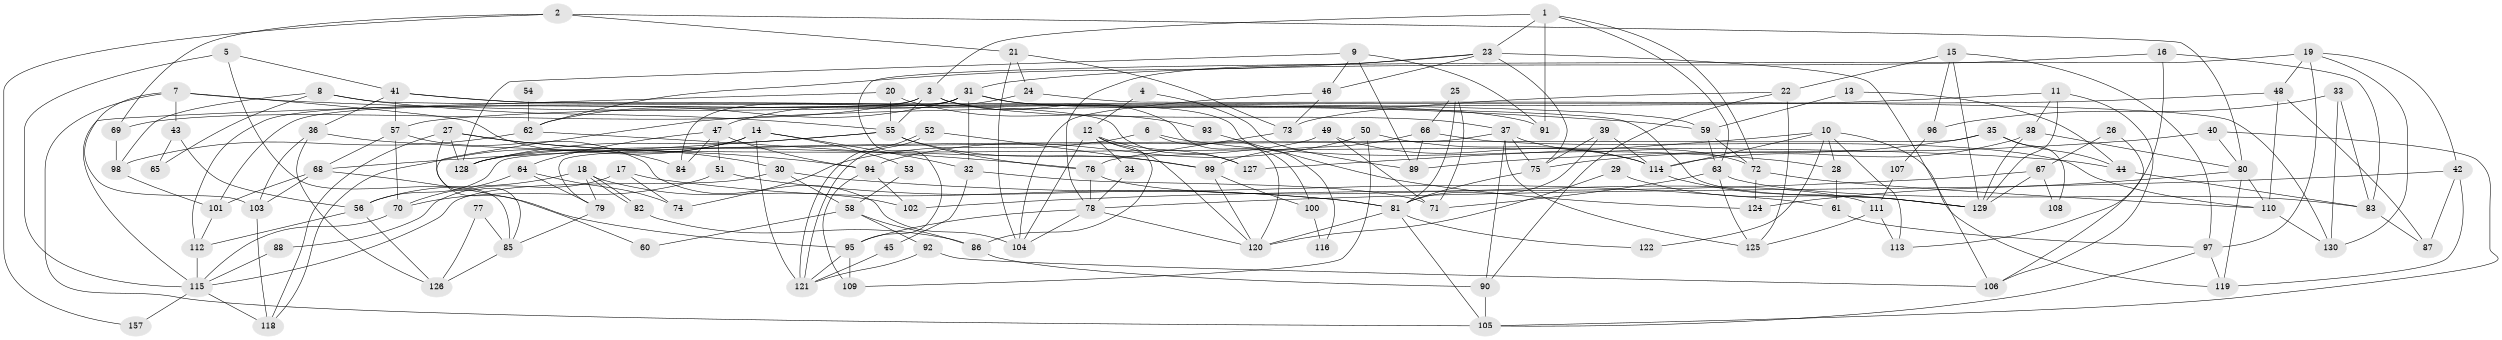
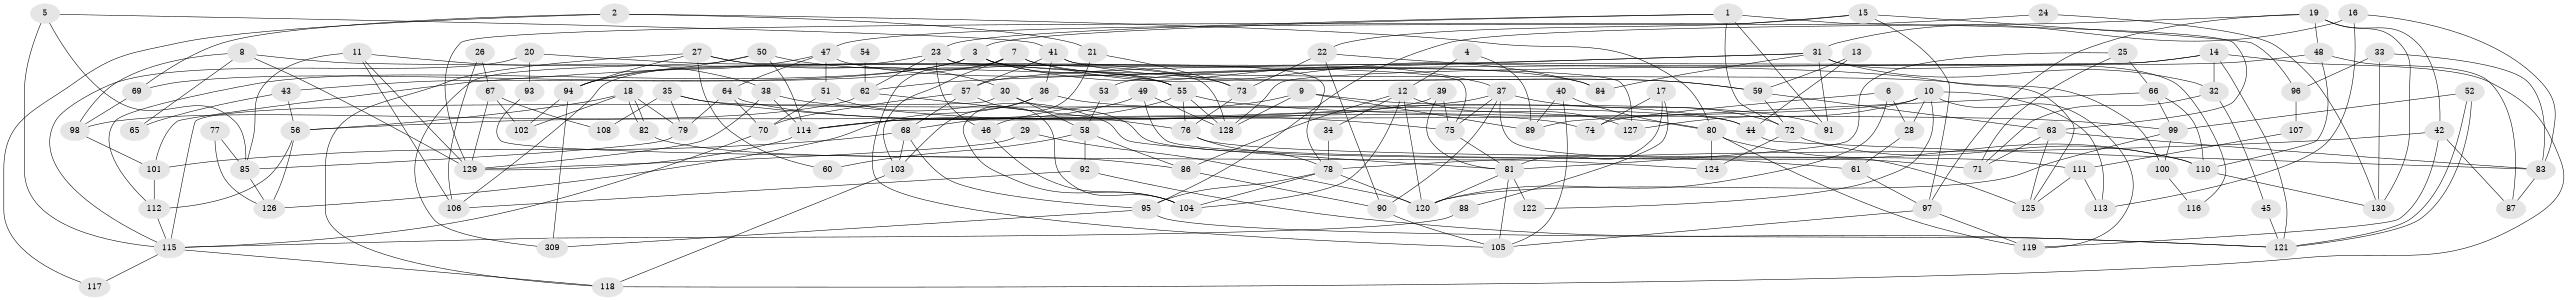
  graph {
    node [color=gray90 style=filled]
    1
    3
    23
    63
    72
    91
    69
    37
    55
    100
    112
    46
    106
    62
    75
    78
    83
    125
    71
    110
    124
    2
    21
    80
-   117 [label=157]
+   117
    104
    24
    73
    98
    119
    56
    90
    128
    99
    68
    76
    116
    115
    4
    12
    89
    120
    127
    34
    86
    5
    41
    85
    59
    36
    57
    126
    118
    6
    28
    74
    61
    7
    43
    84
    103
    105
    65
    8
    129
    101
    9
    10
    113
    114
    122
    11
    38
    13
    44
    14
    32
    53
    121
    45
    58
    15
    22
    96
    97
    107
    16
    31
    87
    17
    81
    88
    18
    79
    82
    102
    19
    42
    48
    95
    130
-   109
+   109 [label=309]
    20
    93
    47
    94
    51
    64
    25
    66
    26
    67
    108
    27
    30
    60
    29
    92
    33
    35
    39
    40
    54
    70
    49
    50
    52
    111
    77
    1 -- 3
    1 -- 23
    1 -- 63
    1 -- 72
    1 -- 91
    3 -- 69
    3 -- 37
    3 -- 55
    3 -- 100
    3 -- 112
    23 -- 46
    23 -- 106
    23 -- 62
    23 -- 75
    23 -- 78
    63 -- 83
    63 -- 125
    63 -- 71
    72 -- 110
    72 -- 124
    69 -- 98
    37 -- 72
    37 -- 75
    37 -- 125
    37 -- 56
    37 -- 90
    55 -- 128
    55 -- 99
    55 -- 68
    55 -- 76
    100 -- 116
    112 -- 115
    46 -- 104
-   46 -- 73
+   50 -- 73
    62 -- 98
    62 -- 76
    75 -- 81
    78 -- 104
    78 -- 120
    78 -- 95
    83 -- 87
    110 -- 130
    2 -- 69
    2 -- 21
    2 -- 80
    2 -- 117
    21 -- 104
-   21 -- 24
    21 -- 73
    80 -- 110
    80 -- 124
    80 -- 119
    24 -- 130
    24 -- 47
    73 -- 76
    98 -- 101
    56 -- 112
    56 -- 126
    90 -- 105
    99 -- 100
    99 -- 120
    68 -- 103
    68 -- 101
    68 -- 95
    76 -- 78
    76 -- 111
    115 -- 117
    115 -- 118
    4 -- 12
    4 -- 89
    12 -- 104
    12 -- 120
    12 -- 127
    12 -- 34
    12 -- 86
    34 -- 78
    86 -- 90
    5 -- 115
    5 -- 41
    5 -- 85
    41 -- 127
    41 -- 59
    41 -- 36
    41 -- 57
    85 -- 126
    59 -- 63
    59 -- 72
    36 -- 126
    36 -- 103
    36 -- 44
    57 -- 104
    57 -- 68
    57 -- 70
    6 -- 120
    6 -- 28
    6 -- 74
    28 -- 61
    61 -- 97
    7 -- 59
    7 -- 43
    7 -- 84
    7 -- 103
    7 -- 105
    43 -- 56
    43 -- 65
    103 -- 118
    8 -- 55
    8 -- 98
    8 -- 65
    8 -- 129
    101 -- 112
    9 -- 91
    9 -- 46
    9 -- 128
    9 -- 89
    10 -- 119
    10 -- 127
    10 -- 28
    10 -- 113
    10 -- 114
    10 -- 122
    114 -- 129
    11 -- 106
    11 -- 85
    11 -- 129
    11 -- 38
    38 -- 80
    38 -- 129
    38 -- 114
    13 -- 59
    13 -- 44
    44 -- 83
    14 -- 128
    14 -- 118
    14 -- 32
    14 -- 53
    14 -- 121
    32 -- 71
    32 -- 45
    53 -- 58
    45 -- 121
    58 -- 86
    58 -- 60
    58 -- 92
    15 -- 129
    15 -- 22
    15 -- 96
    15 -- 97
    22 -- 125
    22 -- 73
    22 -- 90
    96 -- 107
    97 -- 119
    97 -- 105
    107 -- 111
    16 -- 83
    16 -- 113
    16 -- 31
    31 -- 91
    31 -- 62
    31 -- 116
    31 -- 84
    31 -- 101
    31 -- 32
    17 -- 74
    17 -- 81
    17 -- 88
    81 -- 120
    81 -- 105
    81 -- 122
    88 -- 115
    18 -- 56
    18 -- 79
    18 -- 82
    18 -- 82
    18 -- 102
    79 -- 85
    82 -- 86
    19 -- 97
    19 -- 42
    19 -- 48
    19 -- 95
    19 -- 130
    42 -- 78
    42 -- 119
    42 -- 87
    48 -- 110
    48 -- 57
    48 -- 87
    95 -- 121
    95 -- 109
    20 -- 55
    20 -- 115
    20 -- 93
    93 -- 124
    47 -- 84
    47 -- 94
    47 -- 51
    47 -- 64
    94 -- 102
    94 -- 109
    51 -- 81
    51 -- 70
    64 -- 74
    64 -- 79
    64 -- 70
    25 -- 71
    25 -- 81
    25 -- 66
    66 -- 110
    66 -- 99
    66 -- 89
    26 -- 106
    26 -- 67
    67 -- 129
    67 -- 102
    67 -- 108
    27 -- 128
    27 -- 118
    27 -- 94
    27 -- 30
    27 -- 60
    30 -- 115
    30 -- 61
    30 -- 58
    29 -- 120
    29 -- 129
    92 -- 106
    92 -- 121
    33 -- 83
    33 -- 96
    33 -- 130
    35 -- 75
    35 -- 44
    35 -- 79
    35 -- 108
    39 -- 75
    39 -- 114
    39 -- 81
    40 -- 80
    40 -- 89
    40 -- 105
    54 -- 62
    70 -- 115
    49 -- 71
    49 -- 128
    49 -- 114
    50 -- 114
    50 -- 109
    50 -- 94
    52 -- 99
    52 -- 121
    52 -- 121
    111 -- 125
    111 -- 113
    77 -- 85
    77 -- 126
  }
